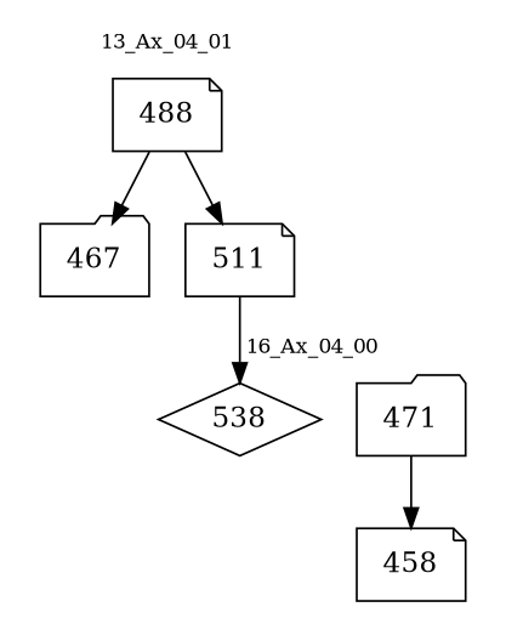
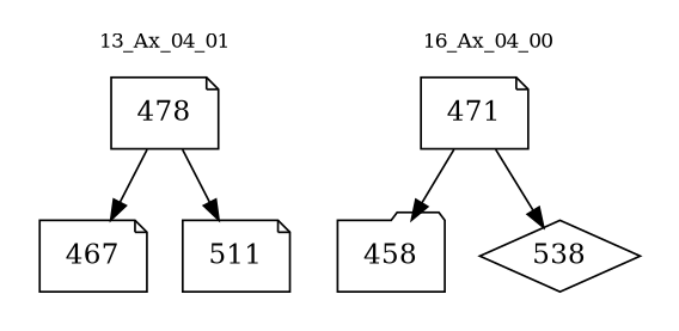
  digraph {
    node [color=black shape=note]
    edge [color=black]
-   n1 [label=488]
-   n2 [label=467 shape=folder]
+   n1 [label=478]
+   n2 [label=467]
    n3 [label=511]
-   n4 [label=471 shape=folder]
-   n5 [label=458]
+   n4 [label=471]
+   n5 [label=458 shape=folder]
    n6 [label=538 shape=diamond]
    subgraph cluster_1 {
      color=white
      fontsize=10
      label="13_Ax_04_01"
      n1
      n2
      n3
    }
    subgraph cluster_2 {
      color=white
      fontsize=10
      label="16_Ax_04_00"
      n4
      n5
      n6
    }
    n1 -> n2
    n1 -> n3
    n4 -> n5
-   n3 -> n6
+   n4 -> n6
  }
